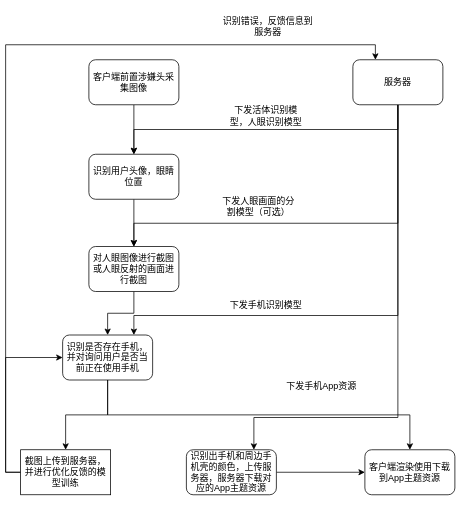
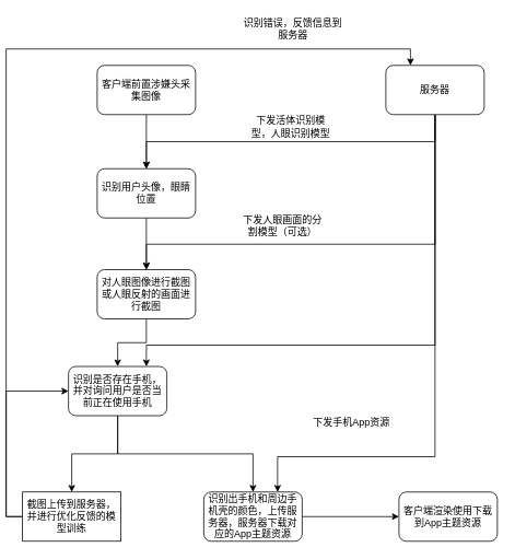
  <mxCell id="0" />
  <mxCell id="1" parent="0" />
  <mxCell id="2" style="edgeStyle=orthogonalEdgeStyle;rounded=0;orthogonalLoop=1;jettySize=auto;html=1;exitX=0.5;exitY=1;exitDx=0;exitDy=0;" edge="1" parent="1" source="3" target="5"><mxGeometry relative="1" as="geometry" /></mxCell>
  <mxCell id="3" value="客户端前置涉嫌头采集图像" style="rounded=1;whiteSpace=wrap;html=1;" vertex="1" parent="1"><mxGeometry x="111" y="79" width="120" height="60" as="geometry" /></mxCell>
  <mxCell id="4" style="edgeStyle=orthogonalEdgeStyle;rounded=0;orthogonalLoop=1;jettySize=auto;html=1;exitX=0.5;exitY=1;exitDx=0;exitDy=0;" edge="1" parent="1" source="5" target="7"><mxGeometry relative="1" as="geometry" /></mxCell>
  <mxCell id="5" value="识别用户头像，眼睛位置" style="rounded=1;whiteSpace=wrap;html=1;" vertex="1" parent="1"><mxGeometry x="111" y="205" width="120" height="60" as="geometry" /></mxCell>
  <mxCell id="6" style="edgeStyle=orthogonalEdgeStyle;rounded=0;orthogonalLoop=1;jettySize=auto;html=1;exitX=0.5;exitY=1;exitDx=0;exitDy=0;" edge="1" parent="1" source="7" target="10"><mxGeometry relative="1" as="geometry" /></mxCell>
  <mxCell id="7" value="对人眼图像进行截图或人眼反射的画面进行截图" style="rounded=1;whiteSpace=wrap;html=1;" vertex="1" parent="1"><mxGeometry x="111" y="328" width="120" height="60" as="geometry" /></mxCell>
  <mxCell id="8" style="edgeStyle=orthogonalEdgeStyle;rounded=0;orthogonalLoop=1;jettySize=auto;html=1;exitX=0.5;exitY=1;exitDx=0;exitDy=0;" edge="1" parent="1" source="10" target="13"><mxGeometry relative="1" as="geometry" /></mxCell>
- <mxCell id="9" style="edgeStyle=orthogonalEdgeStyle;rounded=0;orthogonalLoop=1;jettySize=auto;html=1;exitX=0.5;exitY=1;exitDx=0;exitDy=0;" edge="1" parent="1" source="10" target="16"><mxGeometry relative="1" as="geometry" /></mxCell>
+ <mxCell id="9" style="edgeStyle=orthogonalEdgeStyle;rounded=0;orthogonalLoop=1;jettySize=auto;html=1;exitX=0.5;exitY=1;exitDx=0;exitDy=0;" edge="1" parent="1" source="10" target="15"><mxGeometry relative="1" as="geometry" /></mxCell>
  <mxCell id="10" value="识别是否存在手机，并对询问用户是否当前正在使用手机" style="rounded=1;whiteSpace=wrap;html=1;" vertex="1" parent="1"><mxGeometry x="76" y="446" width="120" height="60" as="geometry" /></mxCell>
  <mxCell id="11" style="edgeStyle=orthogonalEdgeStyle;rounded=0;orthogonalLoop=1;jettySize=auto;html=1;exitX=0;exitY=0.5;exitDx=0;exitDy=0;entryX=0;entryY=0.5;entryDx=0;entryDy=0;" edge="1" parent="1" source="13" target="10"><mxGeometry relative="1" as="geometry" /></mxCell>
  <mxCell id="12" style="edgeStyle=orthogonalEdgeStyle;rounded=0;orthogonalLoop=1;jettySize=auto;html=1;exitX=0;exitY=0.5;exitDx=0;exitDy=0;entryX=0.25;entryY=0;entryDx=0;entryDy=0;" edge="1" parent="1" source="13" target="21"><mxGeometry relative="1" as="geometry" /></mxCell>
  <mxCell id="13" value="截图上传到服务器，并进行优化反馈的模型训练" style="whiteSpace=wrap;html=1;rounded=0;" vertex="1" parent="1"><mxGeometry x="20" y="599" width="120" height="60" as="geometry" /></mxCell>
  <mxCell id="14" style="edgeStyle=orthogonalEdgeStyle;rounded=0;orthogonalLoop=1;jettySize=auto;html=1;exitX=1;exitY=0.5;exitDx=0;exitDy=0;" edge="1" parent="1" source="15" target="16"><mxGeometry relative="1" as="geometry" /></mxCell>
  <mxCell id="15" value="识别出手机和周边手机壳的颜色，上传服务器，服务器下载对应的App主题资源" style="rounded=1;whiteSpace=wrap;html=1;" vertex="1" parent="1"><mxGeometry x="241" y="599" width="120" height="60" as="geometry" /></mxCell>
  <mxCell id="16" value="客户端渲染使用下载到App主题资源" style="rounded=1;whiteSpace=wrap;html=1;" vertex="1" parent="1"><mxGeometry x="479" y="599" width="120" height="60" as="geometry" /></mxCell>
  <mxCell id="17" style="edgeStyle=orthogonalEdgeStyle;rounded=0;orthogonalLoop=1;jettySize=auto;html=1;exitX=0.5;exitY=1;exitDx=0;exitDy=0;" edge="1" parent="1" source="21" target="5"><mxGeometry relative="1" as="geometry" /></mxCell>
  <mxCell id="18" style="edgeStyle=orthogonalEdgeStyle;rounded=0;orthogonalLoop=1;jettySize=auto;html=1;exitX=0.5;exitY=1;exitDx=0;exitDy=0;" edge="1" parent="1" source="21" target="7"><mxGeometry relative="1" as="geometry"><Array as="points"><mxPoint x="523" y="297" /><mxPoint x="171" y="297" /></Array></mxGeometry></mxCell>
  <mxCell id="19" style="edgeStyle=orthogonalEdgeStyle;rounded=0;orthogonalLoop=1;jettySize=auto;html=1;exitX=0.5;exitY=1;exitDx=0;exitDy=0;" edge="1" parent="1" source="21" target="10"><mxGeometry relative="1" as="geometry"><Array as="points"><mxPoint x="523" y="420" /><mxPoint x="171" y="420" /></Array></mxGeometry></mxCell>
  <mxCell id="20" style="edgeStyle=orthogonalEdgeStyle;rounded=0;orthogonalLoop=1;jettySize=auto;html=1;exitX=0.5;exitY=1;exitDx=0;exitDy=0;entryX=0.75;entryY=0;entryDx=0;entryDy=0;" edge="1" parent="1" source="21" target="15"><mxGeometry relative="1" as="geometry"><Array as="points"><mxPoint x="523" y="556" /><mxPoint x="331" y="556" /></Array></mxGeometry></mxCell>
  <mxCell id="21" value="服务器" style="rounded=1;whiteSpace=wrap;html=1;" vertex="1" parent="1"><mxGeometry x="463" y="79" width="120" height="60" as="geometry" /></mxCell>
  <mxCell id="22" value="下发活体识别模型，人眼识别模型" style="text;html=1;strokeColor=none;fillColor=none;align=center;verticalAlign=middle;whiteSpace=wrap;rounded=0;" vertex="1" parent="1"><mxGeometry x="293" y="139" width="109" height="30" as="geometry" /></mxCell>
  <mxCell id="23" value="下发人眼画面的分割模型（可选）" style="text;html=1;strokeColor=none;fillColor=none;align=center;verticalAlign=middle;whiteSpace=wrap;rounded=0;" vertex="1" parent="1"><mxGeometry x="283" y="260" width="109" height="30" as="geometry" /></mxCell>
- <mxCell id="24" value="下发手机识别模型" style="text;html=1;strokeColor=none;fillColor=none;align=center;verticalAlign=middle;whiteSpace=wrap;rounded=0;" vertex="1" parent="1"><mxGeometry x="293" y="391" width="109" height="30" as="geometry" /></mxCell>
  <mxCell id="25" value="下发手机App资源" style="text;html=1;strokeColor=none;fillColor=none;align=center;verticalAlign=middle;whiteSpace=wrap;rounded=0;" vertex="1" parent="1"><mxGeometry x="367" y="500" width="109" height="30" as="geometry" /></mxCell>
  <mxCell id="26" value="识别错误，反馈信息到服务器" style="text;html=1;strokeColor=none;fillColor=none;align=center;verticalAlign=middle;whiteSpace=wrap;rounded=0;" vertex="1" parent="1"><mxGeometry x="289" y="20" width="122" height="30" as="geometry" /></mxCell>
